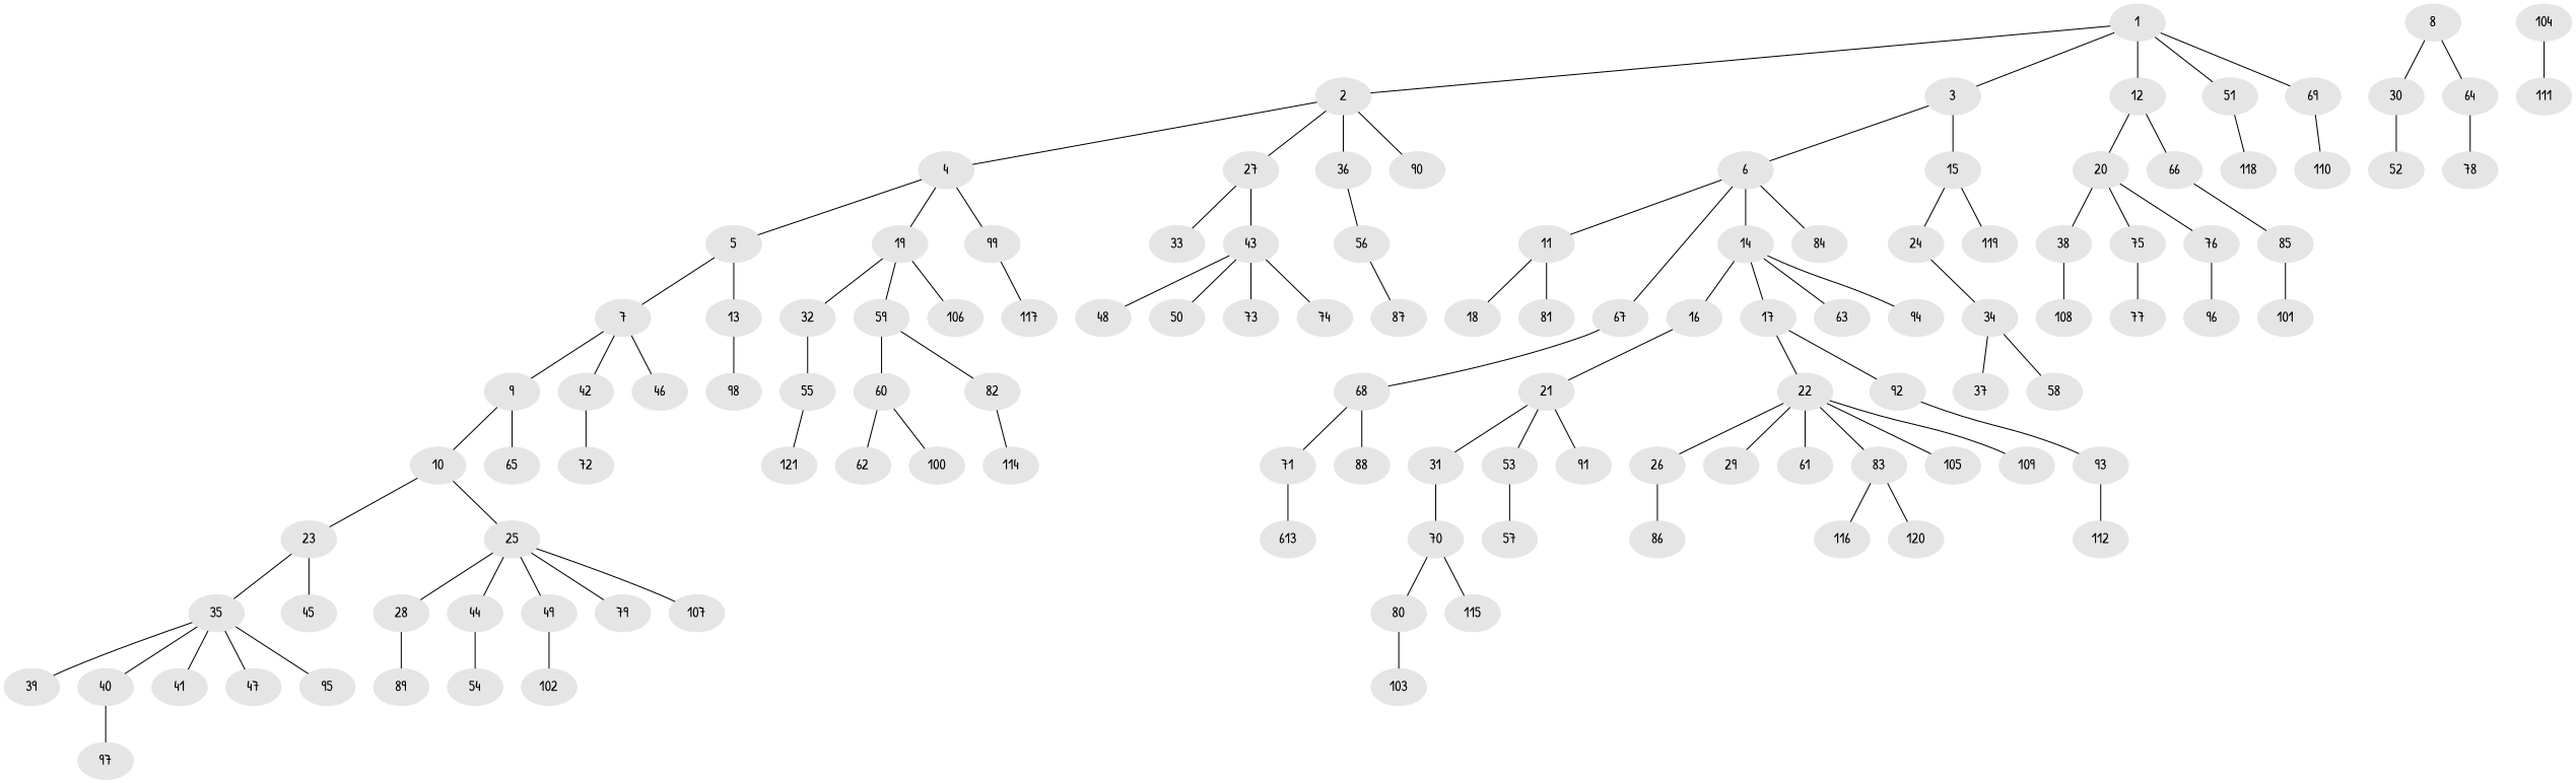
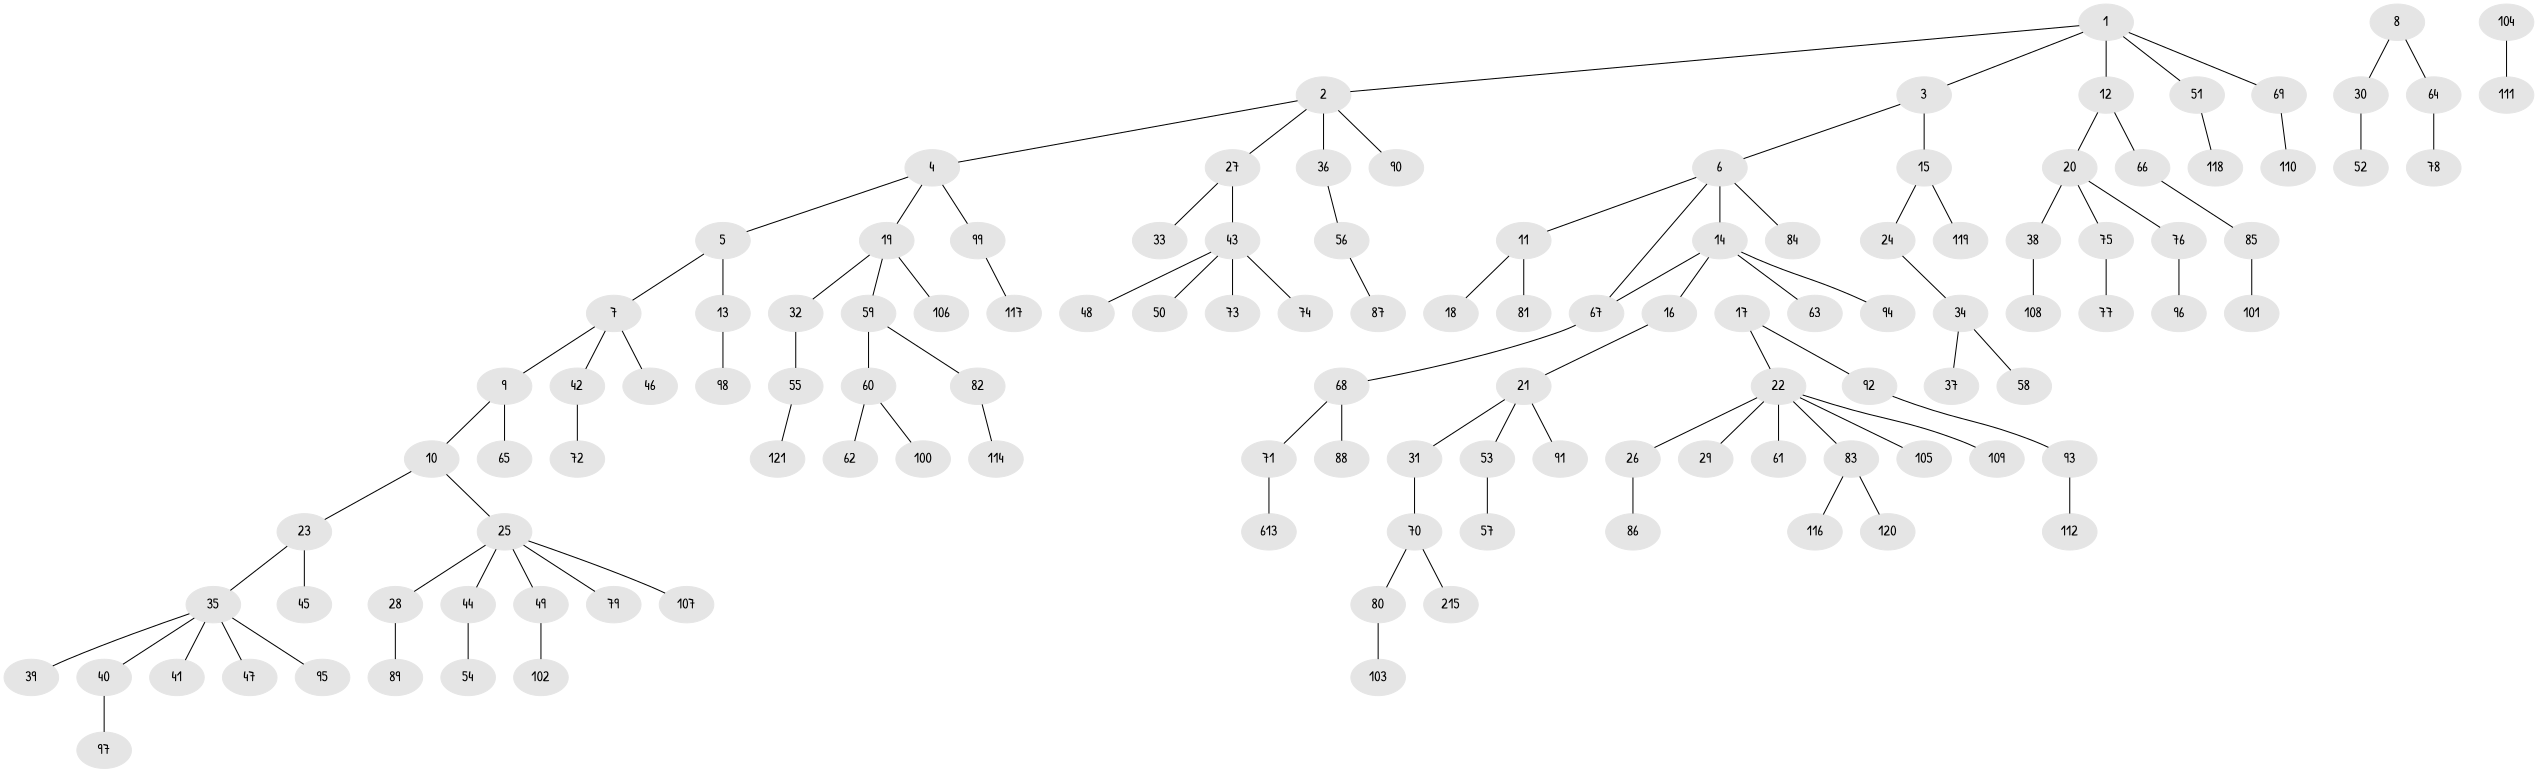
  graph {
    fontname="Patrick Hand"
    node [color=gray90 fontname="Patrick Hand" style=filled]
    edge [fontname="Patrick Hand"]
    1
    2
    3
    12
    51
    69
    4
    27
    36
    90
    6
    15
    20
    66
    118
    110
    5
    19
    99
    33
    43
    56
    11
    14
    67
    84
    24
    119
    7
    13
    32
    59
    106
    117
    9
    42
    46
    8
    30
    64
    98
    18
    81
    16
    17
    63
    94
    68
    10
    65
    72
    52
    78
    23
    25
    35
    45
    28
    44
    49
    79
    107
    38
    75
    76
    85
    21
    22
    92
    34
    31
    53
    91
    26
    29
    61
    83
    105
    109
    93
    55
    60
    82
    108
    77
    96
    70
    57
    86
    116
    120
    39
    40
    41
    47
    95
    37
    58
    89
    54
    102
    48
    50
    73
    74
    80
-   115
+   115 [label=215]
    121
    97
    87
    62
    100
    114
    104
    111
    101
    71
    88
    n119 [label=613]
    103
    112
    1 -- 2
    1 -- 3
    1 -- 12
    1 -- 51
    1 -- 69
    2 -- 4
    2 -- 27
    2 -- 36
    2 -- 90
    3 -- 6
    3 -- 15
    12 -- 20
    12 -- 66
    51 -- 118
    69 -- 110
    4 -- 5
    4 -- 19
    4 -- 99
    27 -- 33
    27 -- 43
    36 -- 56
    6 -- 11
    6 -- 14
    6 -- 67
    6 -- 84
    15 -- 24
    15 -- 119
    20 -- 38
    20 -- 75
    20 -- 76
    66 -- 85
    5 -- 7
    5 -- 13
    19 -- 32
    19 -- 59
    19 -- 106
    99 -- 117
    43 -- 48
    43 -- 50
    43 -- 73
    43 -- 74
    56 -- 87
    11 -- 18
    11 -- 81
    14 -- 16
-   14 -- 17
+   14 -- 67
    14 -- 63
    14 -- 94
    67 -- 68
    24 -- 34
    7 -- 9
    7 -- 42
    7 -- 46
    13 -- 98
    32 -- 55
    59 -- 60
    59 -- 82
    9 -- 10
    9 -- 65
    42 -- 72
    8 -- 30
    8 -- 64
    30 -- 52
    64 -- 78
    16 -- 21
    17 -- 22
    17 -- 92
    68 -- 71
    68 -- 88
    10 -- 23
    10 -- 25
    23 -- 35
    23 -- 45
    25 -- 28
    25 -- 44
    25 -- 49
    25 -- 79
    25 -- 107
    35 -- 39
    35 -- 40
    35 -- 41
    35 -- 47
    35 -- 95
    28 -- 89
    44 -- 54
    49 -- 102
    38 -- 108
    75 -- 77
    76 -- 96
    85 -- 101
    21 -- 31
    21 -- 53
    21 -- 91
    22 -- 26
    22 -- 29
    22 -- 61
    22 -- 83
    22 -- 105
    22 -- 109
    92 -- 93
    34 -- 37
    34 -- 58
    31 -- 70
    53 -- 57
    26 -- 86
    83 -- 116
    83 -- 120
    93 -- 112
    55 -- 121
    60 -- 62
    60 -- 100
    82 -- 114
    70 -- 80
    70 -- 115
    40 -- 97
    80 -- 103
    104 -- 111
    71 -- n119
  }
